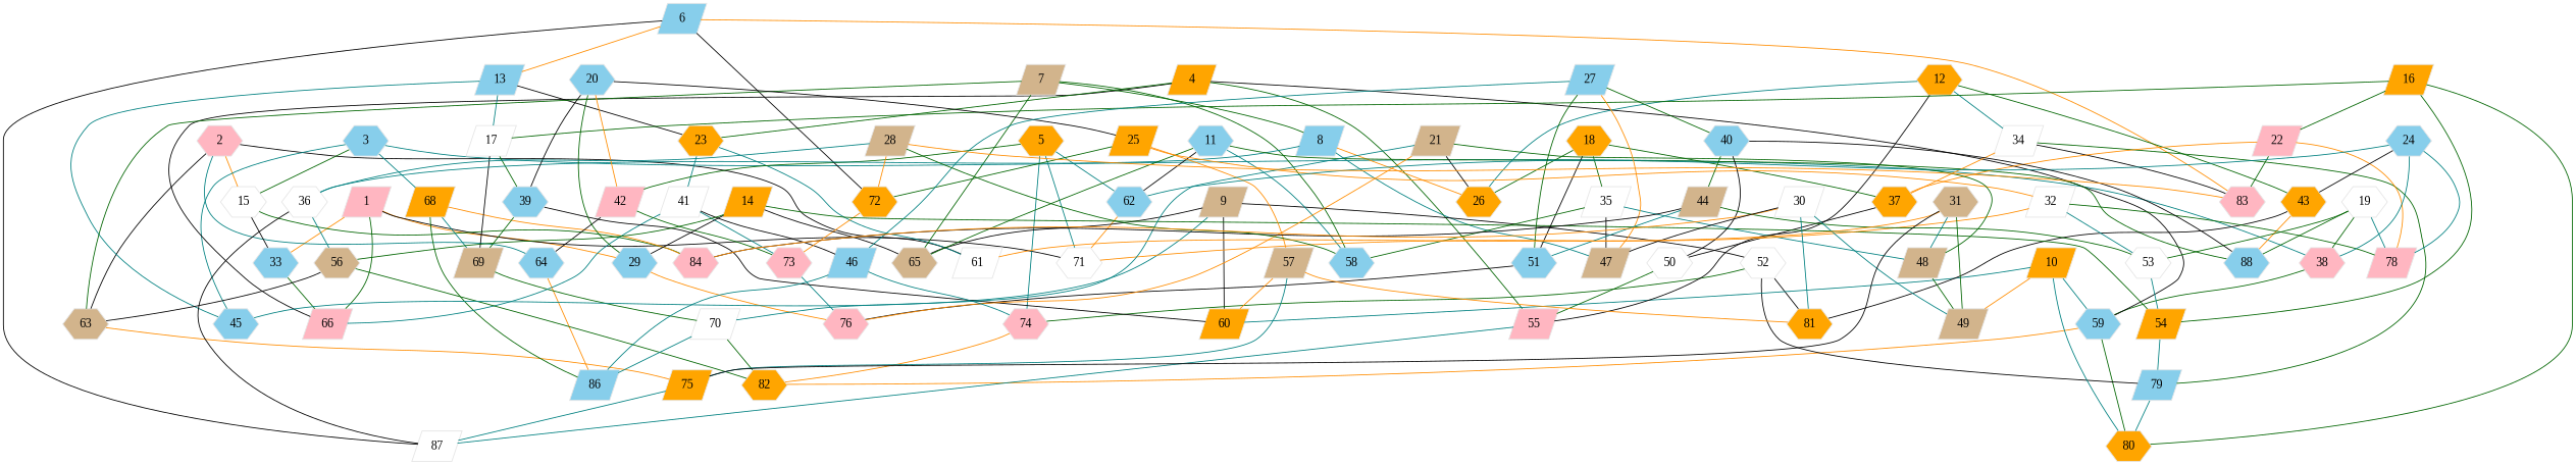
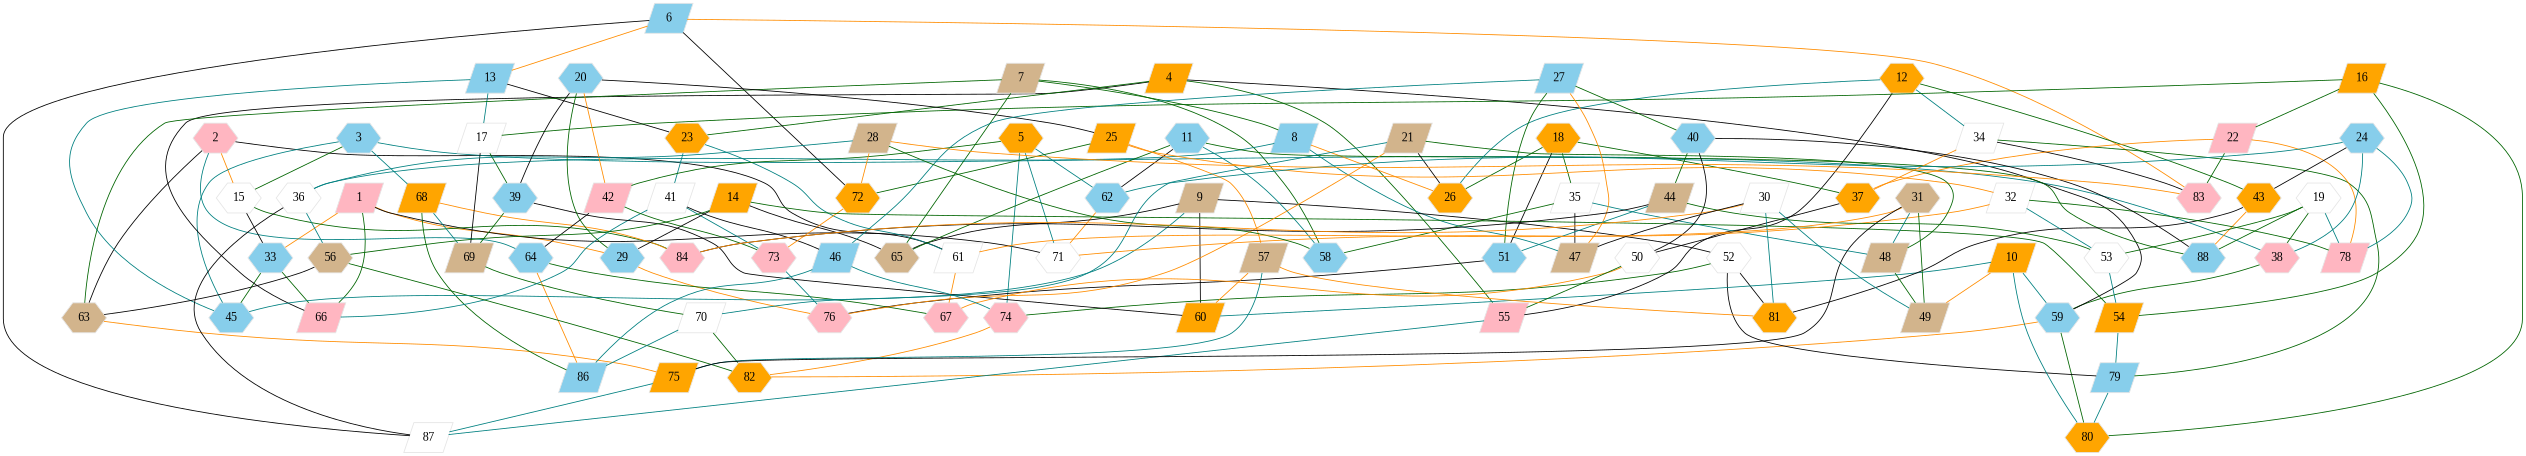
  graph {
    fontname="Liberation Serif"
    node [color=gray90 fillcolor=skyblue fontname="Liberation Serif" shape=hexagon style=filled]
    edge [color=darkgreen fontname="Liberation Serif"]
    1 [fillcolor=lightpink shape=parallelogram]
    29
    33
    66 [fillcolor=lightpink shape=parallelogram]
    71 [fillcolor=white]
    76 [fillcolor=lightpink]
    45
    2 [fillcolor=lightpink]
    15 [fillcolor=white]
    61 [fillcolor=white shape=parallelogram]
    63 [fillcolor=tan]
    64
    84 [fillcolor=lightpink]
+   67 [fillcolor=lightpink]
    75 [fillcolor=orange shape=parallelogram]
    86 [shape=parallelogram]
    3
    38 [fillcolor=lightpink]
    68 [fillcolor=orange shape=parallelogram]
    59
    69 [fillcolor=tan shape=parallelogram]
    4 [fillcolor=orange shape=parallelogram]
    23 [fillcolor=orange]
    55 [fillcolor=lightpink shape=parallelogram]
    41 [fillcolor=white shape=parallelogram]
    n26 [fillcolor=white label=87 shape=parallelogram]
    80 [fillcolor=orange]
    82 [fillcolor=orange]
    5 [fillcolor=orange]
    42 [fillcolor=lightpink shape=parallelogram]
    62
    74 [fillcolor=lightpink]
    73 [fillcolor=lightpink]
    6 [shape=parallelogram]
    13 [shape=parallelogram]
    72 [fillcolor=orange]
    83 [fillcolor=lightpink]
    17 [fillcolor=white shape=parallelogram]
    7 [fillcolor=tan shape=parallelogram]
    8 [shape=parallelogram]
    58
    65 [fillcolor=tan]
    26 [fillcolor=orange]
    36 [fillcolor=white]
    47 [fillcolor=tan shape=parallelogram]
    56 [fillcolor=tan]
    9 [fillcolor=tan shape=parallelogram]
    52 [fillcolor=white]
    60 [fillcolor=orange shape=parallelogram]
    81 [fillcolor=orange]
    79 [shape=parallelogram]
    10 [fillcolor=orange shape=parallelogram]
    49 [fillcolor=tan shape=parallelogram]
    11
    n55 [label=88]
    12 [fillcolor=orange]
    34 [fillcolor=white shape=parallelogram]
    43 [fillcolor=orange]
    37 [fillcolor=orange]
    39
    14 [fillcolor=orange shape=parallelogram]
    54 [fillcolor=orange shape=parallelogram]
    16 [fillcolor=orange shape=parallelogram]
    22 [fillcolor=lightpink shape=parallelogram]
    78 [fillcolor=lightpink shape=parallelogram]
    70 [fillcolor=white shape=parallelogram]
    18 [fillcolor=orange]
    35 [fillcolor=white shape=parallelogram]
    51
    48 [fillcolor=tan shape=parallelogram]
    50 [fillcolor=white]
    19 [fillcolor=white]
    53 [fillcolor=white]
    20
    25 [fillcolor=orange shape=parallelogram]
    32 [fillcolor=white shape=parallelogram]
    57 [fillcolor=tan shape=parallelogram]
    21 [fillcolor=tan shape=parallelogram]
    46 [shape=parallelogram]
    24
    27 [shape=parallelogram]
    40
    44 [fillcolor=tan shape=parallelogram]
    28 [fillcolor=tan shape=parallelogram]
    30 [fillcolor=white shape=parallelogram]
    31 [fillcolor=tan]
    1 -- 29 [color=darkorange]
    1 -- 33 [color=darkorange]
    1 -- 66
    1 -- 71 [color=black]
    29 -- 76 [color=darkorange]
    33 -- 66
+   33 -- 45
    2 -- 15 [color=darkorange]
    2 -- 61 [color=black]
    2 -- 63 [color=black]
    2 -- 64 [color=teal]
    15 -- 33 [color=black]
    15 -- 84
+   61 -- 67 [color=darkorange]
    63 -- 75 [color=darkorange]
+   64 -- 67
    64 -- 86 [color=darkorange]
    75 -- n26 [color=teal]
    3 -- 45 [color=teal]
    3 -- 15
    3 -- 38 [color=teal]
    3 -- 68 [color=teal]
    38 -- 59
    68 -- 84 [color=darkorange]
    68 -- 86
    68 -- 69 [color=teal]
    59 -- 80
    59 -- 82 [color=darkorange]
    69 -- 70
    4 -- 66 [color=black]
    4 -- 59 [color=black]
    4 -- 23
    4 -- 55
    23 -- 61 [color=teal]
    23 -- 41 [color=teal]
    55 -- n26 [color=teal]
    41 -- 66 [color=teal]
    41 -- 73 [color=teal]
    41 -- 46 [color=black]
    5 -- 71 [color=teal]
    5 -- 42
    5 -- 62 [color=teal]
    5 -- 74 [color=teal]
    42 -- 64 [color=black]
    42 -- 73
    62 -- 71 [color=darkorange]
    74 -- 82 [color=darkorange]
    73 -- 76 [color=teal]
    6 -- n26 [color=black]
    6 -- 13 [color=darkorange]
    6 -- 72 [color=black]
    6 -- 83 [color=darkorange]
    13 -- 45 [color=teal]
    13 -- 23 [color=black]
    13 -- 17 [color=teal]
    72 -- 73 [color=darkorange]
    17 -- 69 [color=black]
    17 -- 39
    7 -- 63
    7 -- 8
    7 -- 58
    7 -- 65
    8 -- 26 [color=darkorange]
    8 -- 36 [color=teal]
    8 -- 47 [color=teal]
    36 -- n26 [color=black]
    36 -- 56 [color=teal]
    56 -- 63 [color=black]
    56 -- 82
    9 -- 45 [color=teal]
    9 -- 65 [color=black]
    9 -- 52 [color=black]
    9 -- 60 [color=black]
    52 -- 74
    52 -- 81 [color=black]
    52 -- 79 [color=black]
    79 -- 80 [color=teal]
    10 -- 59 [color=teal]
    10 -- 80 [color=teal]
    10 -- 60 [color=teal]
    10 -- 49 [color=darkorange]
    11 -- 62 [color=black]
    11 -- 58 [color=teal]
    11 -- 65
    11 -- n55
    12 -- 55 [color=black]
    12 -- 26 [color=teal]
    12 -- 34 [color=teal]
    12 -- 43
    34 -- 83 [color=black]
    34 -- 79
    34 -- 37 [color=darkorange]
    43 -- 81 [color=black]
    43 -- n55 [color=darkorange]
    37 -- 50 [color=black]
    39 -- 69
    39 -- 60 [color=black]
    14 -- 29 [color=black]
    14 -- 65 [color=black]
    14 -- 56
    14 -- 54
    54 -- 79 [color=teal]
    16 -- 80
    16 -- 17
    16 -- 54
    16 -- 22
    22 -- 83
    22 -- 37 [color=darkorange]
    22 -- 78 [color=darkorange]
    70 -- 86 [color=teal]
    70 -- 82
    18 -- 26
    18 -- 37
    18 -- 35
    18 -- 51 [color=black]
    35 -- 58
    35 -- 47 [color=black]
    35 -- 48 [color=teal]
    51 -- 76 [color=black]
    48 -- 49
+   50 -- 67 [color=darkorange]
    50 -- 55
    19 -- 38
    19 -- n55
    19 -- 78 [color=teal]
    19 -- 53
    53 -- 54 [color=teal]
    20 -- 29
    20 -- 42 [color=darkorange]
    20 -- 39 [color=black]
    20 -- 25 [color=black]
    25 -- 72
    25 -- 32 [color=darkorange]
    25 -- 57 [color=darkorange]
    32 -- 71 [color=darkorange]
    32 -- 78
    32 -- 53 [color=teal]
    57 -- 75 [color=teal]
    57 -- 60 [color=darkorange]
    57 -- 81 [color=darkorange]
    21 -- 76 [color=darkorange]
    21 -- 26 [color=black]
    21 -- 70 [color=teal]
    21 -- 48
    46 -- 86 [color=teal]
    46 -- 74 [color=teal]
    24 -- 38 [color=teal]
    24 -- 62 [color=teal]
    24 -- 43 [color=black]
    24 -- 78 [color=teal]
    27 -- 47 [color=darkorange]
    27 -- 51
    27 -- 46 [color=teal]
    27 -- 40
    40 -- n55 [color=black]
    40 -- 50 [color=black]
    40 -- 44
    44 -- 84 [color=black]
    44 -- 51 [color=teal]
    44 -- 53
    28 -- 72 [color=darkorange]
    28 -- 83 [color=darkorange]
    28 -- 58
    28 -- 36 [color=teal]
    30 -- 84 [color=darkorange]
    30 -- 47 [color=black]
    30 -- 81 [color=teal]
    30 -- 49 [color=teal]
    31 -- 61 [color=darkorange]
    31 -- 75 [color=black]
    31 -- 49
    31 -- 48 [color=teal]
  }
